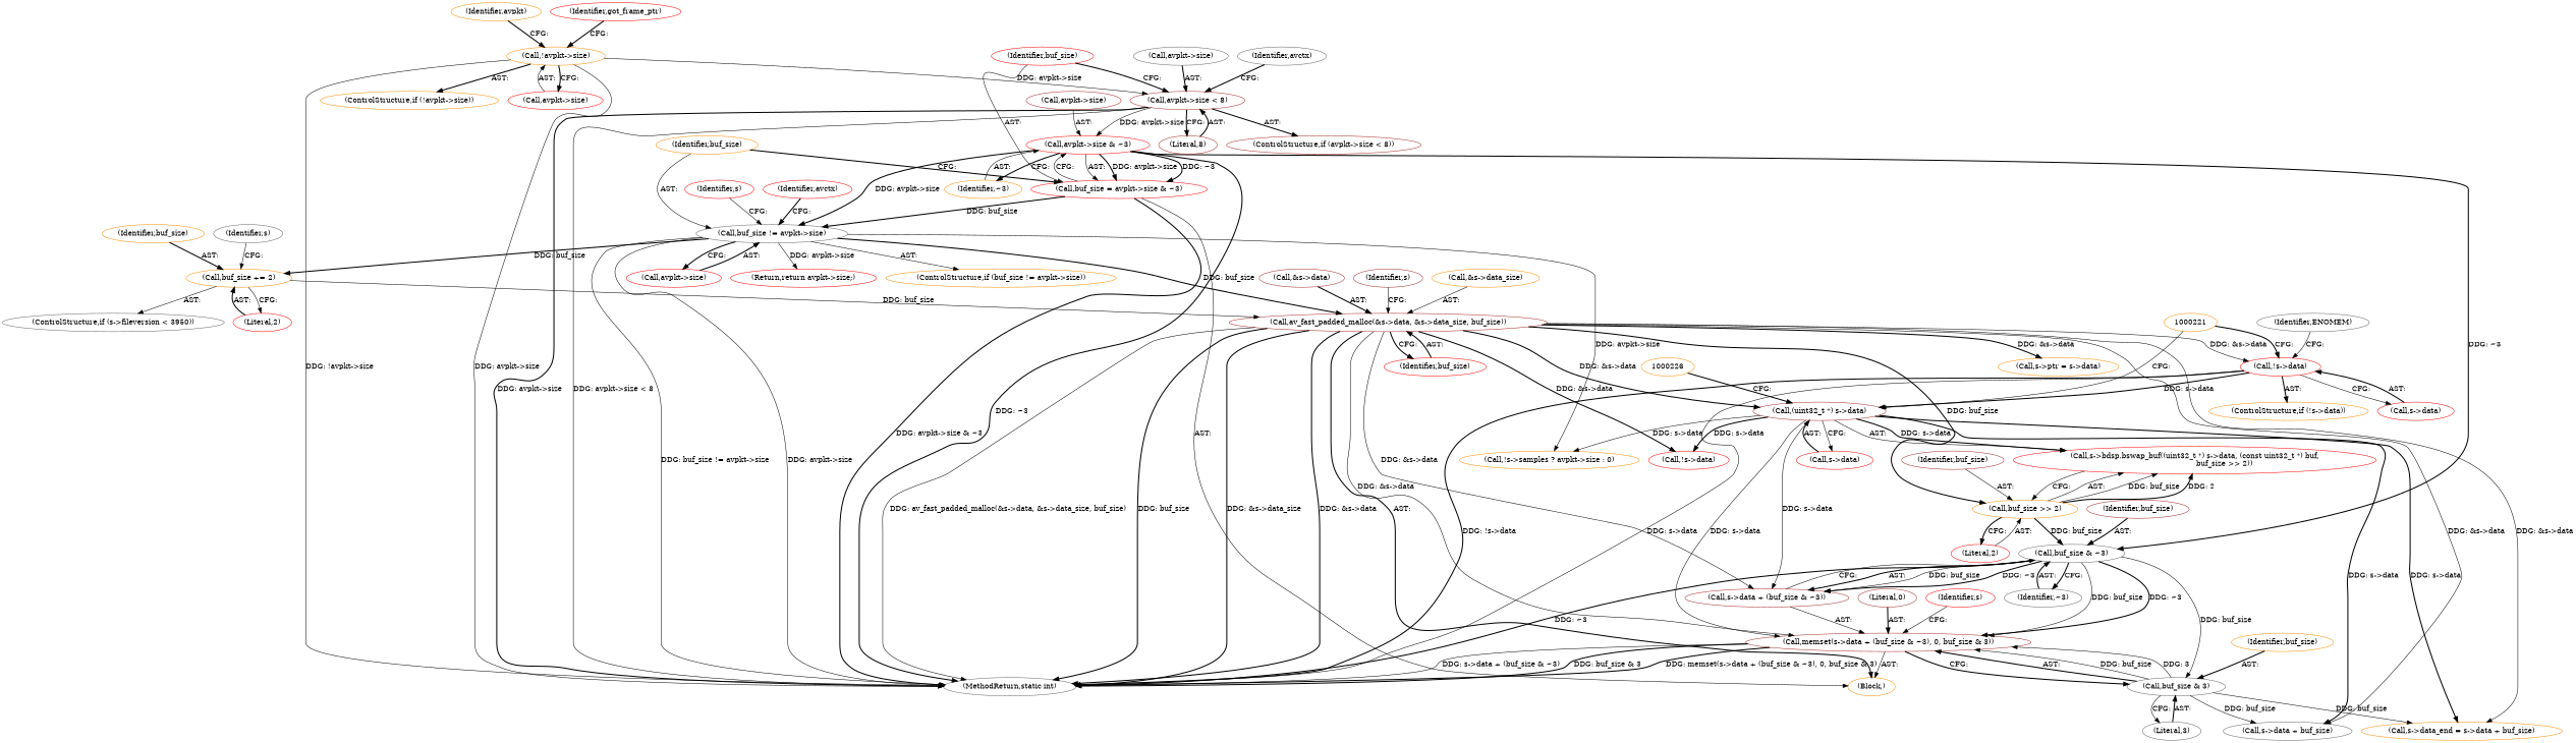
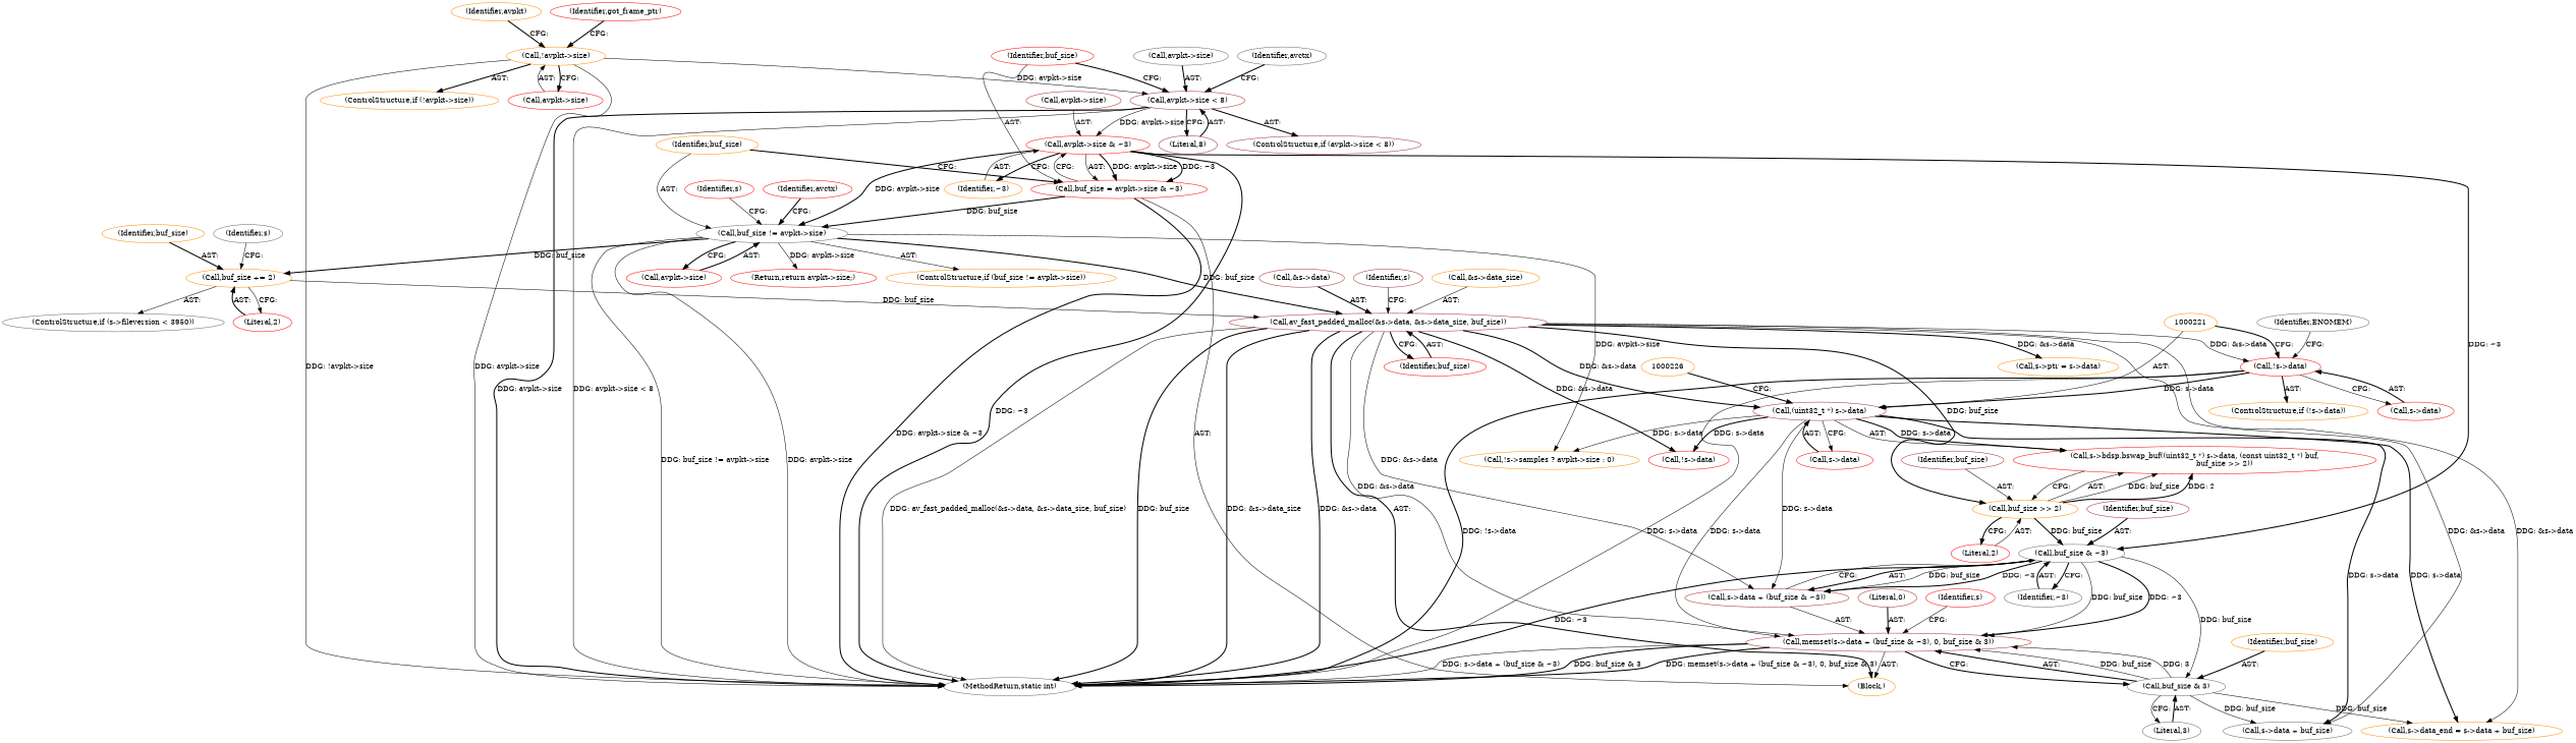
  digraph {
    node [color=darkorange]
    edge [style=bold]
    n1 [color=brown label="(Call,memset(s->data + (buf_size & ~3), 0, buf_size & 3))"]
    n2 [color=gray40 label="(Call,buf_size & 3)"]
    n3 [color=gray40 label="(MethodReturn,static int)"]
    n4 [label="(Block,)"]
    n5 [color=gray40 label="(Call,s->data + buf_size)"]
    n6 [label="(Call,s->data_end = s->data + buf_size)"]
    n7 [color=gray40 label="(Literal,3)"]
    n8 [color=brown label="(Call,(uint32_t *) s->data)"]
    n9 [color=red label="(Call,s->bdsp.bswap_buf((uint32_t *) s->data, (const uint32_t *) buf,\n                          buf_size >> 2))"]
    n10 [color=brown label="(Call,s->data + (buf_size & ~3))"]
    n11 [color=red label="(Call,!s->data)"]
    n12 [color=red label="(Call,s->data)"]
    n13 [label="(Call,!s->samples ? avpkt->size : 0)"]
    n14 [label="(Call,buf_size >> 2)"]
    n15 [label="(Call,s->ptr = s->data)"]
    n16 [color=gray40 label="(Call,buf_size & ~3)"]
    n17 [color=red label="(Call,!s->data)"]
    n18 [label="(ControlStructure,if (!s->data))"]
    n19 [color=red label="(Call,s->data)"]
    n20 [color=brown label="(Call,av_fast_padded_malloc(&s->data, &s->data_size, buf_size))"]
    n21 [color=red label="(Identifier,buf_size)"]
    n22 [color=red label="(Literal,2)"]
    n23 [label="(Call,buf_size += 2)"]
    n24 [color=gray40 label="(ControlStructure,if (s->fileversion < 3950))"]
    n25 [color=red label="(Literal,2)"]
    n26 [color=gray40 label="(Call,buf_size != avpkt->size)"]
    n27 [color=red label="(Call,avpkt->size)"]
    n28 [color=red label="(Return,return avpkt->size;)"]
    n29 [label="(ControlStructure,if (buf_size != avpkt->size))"]
    n30 [color=red label="(Call,buf_size = avpkt->size & ~3)"]
    n31 [color=red label="(Call,avpkt->size & ~3)"]
    n32 [label="(Identifier,~3)"]
    n33 [color=gray40 label="(Identifier,~3)"]
    n34 [color=brown label="(Call,avpkt->size < 8)"]
    n35 [color=brown label="(ControlStructure,if (avpkt->size < 8))"]
    n36 [color=brown label="(Literal,8)"]
    n37 [label="(Call,!avpkt->size)"]
    n38 [color=red label="(Call,avpkt->size)"]
    n39 [label="(ControlStructure,if (!avpkt->size))"]
    n40 [color=gray40 label="(Identifier,s)"]
    n41 [color=brown label="(Call,avpkt->size)"]
    n42 [label="(Identifier,buf_size)"]
    n43 [color=brown label="(Literal,0)"]
    n44 [color=gray40 label="(Identifier,ENOMEM)"]
    n45 [color=red label="(Identifier,s)"]
    n46 [label="(Identifier,avpkt)"]
    n47 [color=brown label="(Identifier,s)"]
    n48 [color=red label="(Identifier,got_frame_ptr)"]
    n49 [label="(Identifier,buf_size)"]
    n50 [color=brown label="(Identifier,buf_size)"]
    n51 [color=red label="(Identifier,avctx)"]
    n52 [color=red label="(Identifier,s)"]
    n53 [color=brown label="(Identifier,buf_size)"]
    n54 [label="(Call,&s->data_size)"]
    n55 [color=red label="(Identifier,buf_size)"]
    n56 [color=gray40 label="(Call,avpkt->size)"]
    n57 [color=brown label="(Call,&s->data)"]
    n58 [label="(Identifier,buf_size)"]
    n59 [color=gray40 label="(Identifier,avctx)"]
    1000221
    1000226
    n1 -> n2 [label="CFG: "]
    n1 -> n3 [label="DDG: buf_size & 3"]
    n1 -> n3 [label="DDG: memset(s->data + (buf_size & ~3), 0, buf_size & 3)"]
    n1 -> n3 [label="DDG: s->data + (buf_size & ~3)" style=solid]
    n1 -> n4 [label="AST: " style=solid]
    n2 -> n1 [label="AST: "]
    n2 -> n1 [label="DDG: buf_size" style=solid]
    n2 -> n1 [label="DDG: 3" style=solid]
    n2 -> n5 [label="DDG: buf_size" style=solid]
    n2 -> n6 [label="DDG: buf_size" style=solid]
    n2 -> n7 [label="CFG: " style=solid]
    n7 -> n2 [label="AST: "]
    n8 -> n1 [label="DDG: s->data" style=solid]
    n8 -> n5 [label="DDG: s->data"]
    n8 -> n6 [label="DDG: s->data"]
    n8 -> n9 [label="AST: " style=solid]
    n8 -> n9 [label="DDG: s->data"]
    n8 -> n10 [label="DDG: s->data" style=solid]
    n8 -> n11 [label="DDG: s->data"]
    n8 -> n12 [label="CFG: " style=solid]
    n8 -> n13 [label="DDG: s->data" style=solid]
    n9 -> n14 [label="CFG: " style=solid]
    n10 -> n1 [label="AST: " style=solid]
    n10 -> n16 [label="CFG: " style=solid]
    n12 -> n8 [label="AST: "]
    n14 -> n9 [label="AST: " style=solid]
    n14 -> n9 [label="DDG: buf_size" style=solid]
    n14 -> n9 [label="DDG: 2"]
    n14 -> n16 [label="DDG: buf_size"]
    n14 -> n22 [label="CFG: "]
    n16 -> n1 [label="DDG: buf_size" style=solid]
    n16 -> n1 [label="DDG: ~3"]
    n16 -> n2 [label="DDG: buf_size" style=solid]
    n16 -> n3 [label="DDG: ~3"]
    n16 -> n10 [label="AST: "]
    n16 -> n10 [label="DDG: buf_size" style=solid]
    n16 -> n10 [label="DDG: ~3"]
    n16 -> n33 [label="CFG: "]
    n17 -> n3 [label="DDG: !s->data"]
    n17 -> n3 [label="DDG: s->data" style=solid]
    n17 -> n8 [label="DDG: s->data"]
    n17 -> n18 [label="AST: "]
    n17 -> n19 [label="CFG: " style=solid]
    n19 -> n17 [label="AST: "]
    n20 -> n1 [label="DDG: &s->data" style=solid]
    n20 -> n3 [label="DDG: av_fast_padded_malloc(&s->data, &s->data_size, buf_size)" style=solid]
    n20 -> n3 [label="DDG: buf_size"]
    n20 -> n3 [label="DDG: &s->data_size"]
    n20 -> n3 [label="DDG: &s->data"]
    n20 -> n4 [label="AST: "]
    n20 -> n5 [label="DDG: &s->data" style=solid]
    n20 -> n6 [label="DDG: &s->data" style=solid]
    n20 -> n8 [label="DDG: &s->data"]
    n20 -> n10 [label="DDG: &s->data" style=solid]
    n20 -> n11 [label="DDG: &s->data"]
    n20 -> n14 [label="DDG: buf_size"]
    n20 -> n15 [label="DDG: &s->data"]
    n20 -> n17 [label="DDG: &s->data" style=solid]
    n20 -> n21 [label="CFG: "]
    n21 -> n20 [label="AST: "]
    n22 -> n14 [label="AST: " style=solid]
    n23 -> n20 [label="DDG: buf_size" style=solid]
    n23 -> n24 [label="AST: " style=solid]
    n23 -> n25 [label="CFG: " style=solid]
    n25 -> n23 [label="AST: "]
    n26 -> n3 [label="DDG: buf_size != avpkt->size" style=solid]
    n26 -> n3 [label="DDG: avpkt->size" style=solid]
    n26 -> n13 [label="DDG: avpkt->size" style=solid]
    n26 -> n20 [label="DDG: buf_size"]
    n26 -> n23 [label="DDG: buf_size"]
    n26 -> n27 [label="CFG: "]
    n26 -> n28 [label="DDG: avpkt->size" style=solid]
    n26 -> n29 [label="AST: " style=solid]
    n27 -> n26 [label="AST: "]
    n30 -> n3 [label="DDG: avpkt->size & ~3"]
    n30 -> n4 [label="AST: " style=solid]
    n30 -> n26 [label="DDG: buf_size"]
    n30 -> n31 [label="CFG: " style=solid]
    n31 -> n3 [label="DDG: ~3"]
    n31 -> n16 [label="DDG: ~3"]
    n31 -> n26 [label="DDG: avpkt->size"]
    n31 -> n30 [label="AST: " style=solid]
    n31 -> n30 [label="DDG: avpkt->size"]
    n31 -> n30 [label="DDG: ~3"]
    n31 -> n32 [label="CFG: "]
    n32 -> n31 [label="AST: " style=solid]
    n33 -> n16 [label="AST: "]
    n34 -> n3 [label="DDG: avpkt->size"]
    n34 -> n3 [label="DDG: avpkt->size < 8" style=solid]
    n34 -> n31 [label="DDG: avpkt->size" style=solid]
    n34 -> n35 [label="AST: "]
    n34 -> n36 [label="CFG: "]
    n36 -> n34 [label="AST: "]
    n37 -> n3 [label="DDG: avpkt->size" style=solid]
    n37 -> n3 [label="DDG: !avpkt->size" style=solid]
    n37 -> n34 [label="DDG: avpkt->size" style=solid]
    n37 -> n38 [label="CFG: "]
    n37 -> n39 [label="AST: "]
    n38 -> n37 [label="AST: " style=solid]
    n40 -> n23 [label="CFG: " style=solid]
    n41 -> n31 [label="AST: " style=solid]
    n42 -> n2 [label="AST: "]
    n43 -> n1 [label="AST: "]
    n44 -> n17 [label="CFG: " style=solid]
    n45 -> n26 [label="CFG: " style=solid]
    n46 -> n37 [label="CFG: "]
    n47 -> n20 [label="CFG: " style=solid]
    n48 -> n37 [label="CFG: "]
    n49 -> n26 [label="AST: " style=solid]
    n49 -> n30 [label="CFG: "]
    n50 -> n14 [label="AST: " style=solid]
    n51 -> n26 [label="CFG: "]
    n52 -> n1 [label="CFG: " style=solid]
    n53 -> n16 [label="AST: "]
    n54 -> n20 [label="AST: " style=solid]
    n55 -> n30 [label="AST: " style=solid]
    n55 -> n34 [label="CFG: "]
    n56 -> n34 [label="AST: "]
    n57 -> n20 [label="AST: "]
    n58 -> n23 [label="AST: "]
    n59 -> n34 [label="CFG: "]
-   1000221 -> n8 [label="CFG: " style=solid]
+   1000221 -> n8 [label="AST: " style=solid]
    1000221 -> n17 [label="CFG: "]
    1000226 -> n8 [label="CFG: "]
  }
